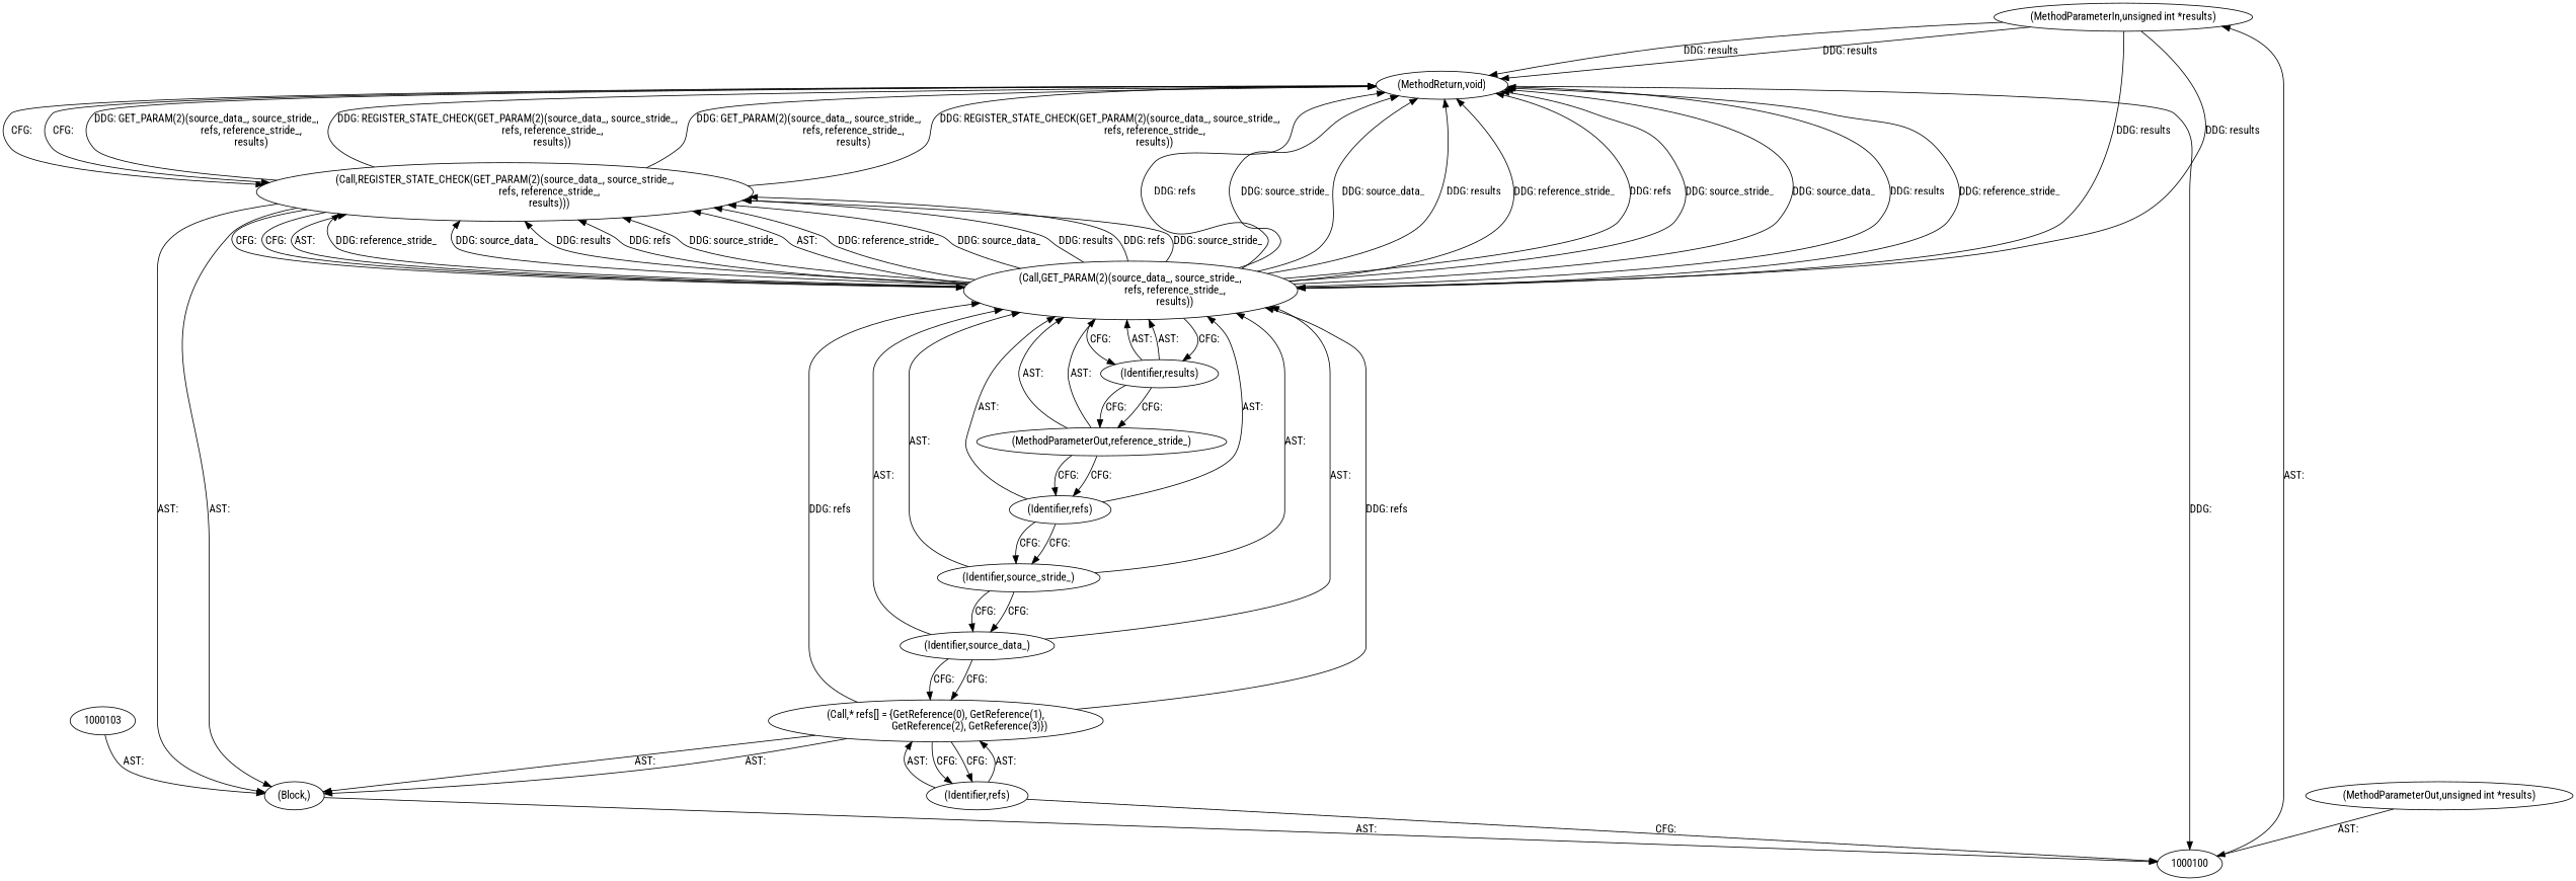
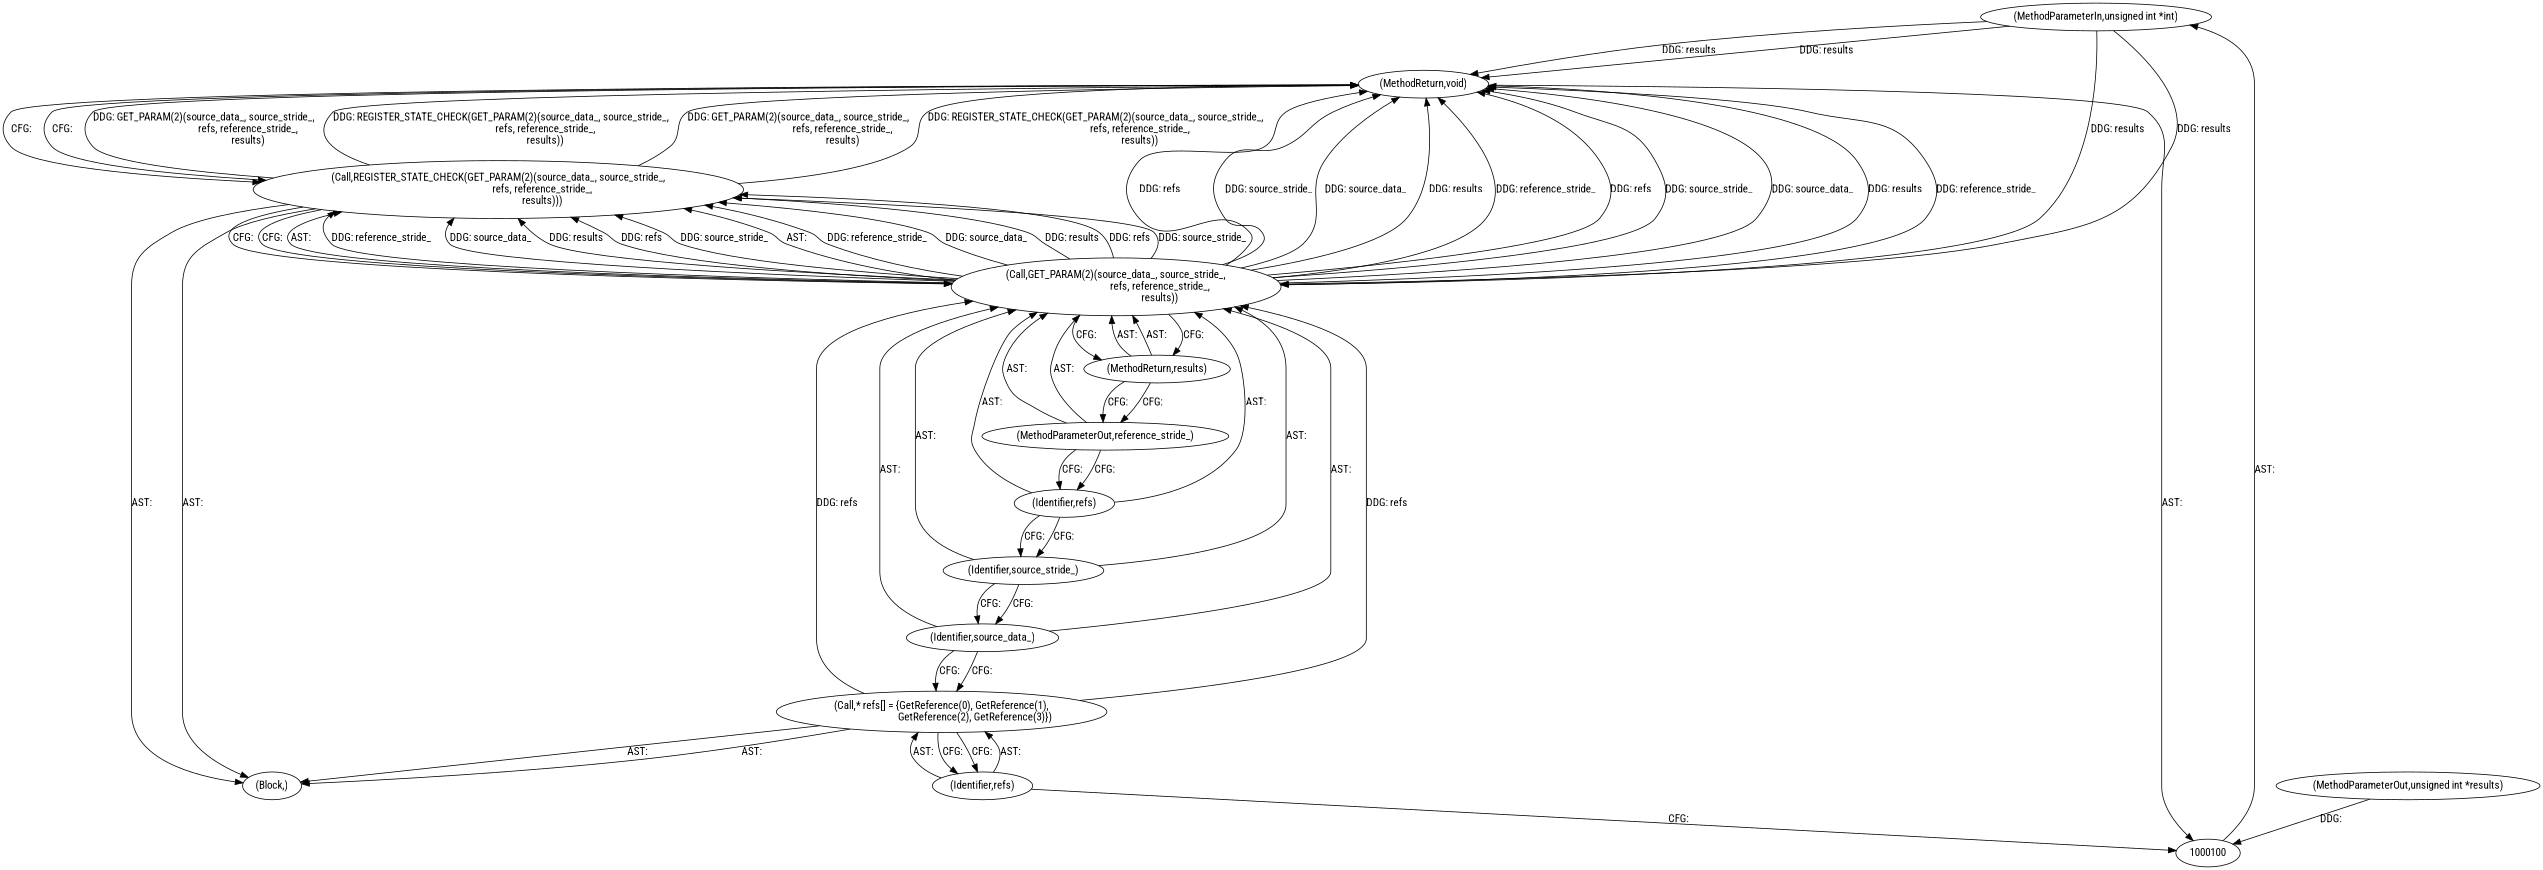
  digraph {
    fontname="Roboto Condensed"
    node [fontname="Roboto Condensed"]
    edge [fontname="Roboto Condensed"]
-   n1 [label="(MethodParameterIn,unsigned int *results)"]
+   n1 [label="(MethodParameterIn,unsigned int *int)"]
    n2 [label="(MethodReturn,void)"]
    n3 [label="(Call,GET_PARAM(2)(source_data_, source_stride_,\n                                      refs, reference_stride_,\n                                      results))"]
    1000100
    n5 [label="(Call,REGISTER_STATE_CHECK(GET_PARAM(2)(source_data_, source_stride_,\n                                      refs, reference_stride_,\n                                      results)))"]
-   n6 [label="(Identifier,results)"]
+   n6 [label="(MethodReturn,results)"]
    n7 [label="(MethodParameterOut,unsigned int *results)"]
    n8 [label="(Block,)"]
    n9 [label="(Call,* refs[] = {GetReference(0), GetReference(1),\n                             GetReference(2), GetReference(3)})"]
    n10 [label="(Identifier,refs)"]
    n11 [label="(MethodParameterOut,reference_stride_)"]
    n12 [label="(Identifier,source_data_)"]
    n13 [label="(Identifier,source_stride_)"]
    n14 [label="(Identifier,refs)"]
-   1000103
    n1 -> n2 [label="DDG: results"]
    n1 -> n2 [label="DDG: results"]
    n1 -> n3 [label="DDG: results"]
    n1 -> n3 [label="DDG: results"]
-   n2 -> 1000100 [label="DDG: "]
+   n2 -> 1000100 [label="AST: "]
    n2 -> n5 [label="CFG: "]
    n2 -> n5 [label="CFG: "]
    n3 -> n2 [label="DDG: source_data_"]
    n3 -> n2 [label="DDG: results"]
    n3 -> n2 [label="DDG: reference_stride_"]
    n3 -> n2 [label="DDG: refs"]
    n3 -> n2 [label="DDG: source_stride_"]
    n3 -> n2 [label="DDG: source_data_"]
    n3 -> n2 [label="DDG: results"]
    n3 -> n2 [label="DDG: reference_stride_"]
    n3 -> n2 [label="DDG: refs"]
    n3 -> n2 [label="DDG: source_stride_"]
    n3 -> n5 [label="AST: "]
    n3 -> n5 [label="DDG: reference_stride_"]
    n3 -> n5 [label="DDG: source_data_"]
    n3 -> n5 [label="DDG: results"]
    n3 -> n5 [label="DDG: refs"]
    n3 -> n5 [label="DDG: source_stride_"]
    n3 -> n5 [label="AST: "]
    n3 -> n5 [label="DDG: reference_stride_"]
    n3 -> n5 [label="DDG: source_data_"]
    n3 -> n5 [label="DDG: results"]
    n3 -> n5 [label="DDG: refs"]
    n3 -> n5 [label="DDG: source_stride_"]
    n3 -> n6 [label="CFG: "]
    n3 -> n6 [label="CFG: "]
    1000100 -> n1 [label="AST: "]
    n5 -> n2 [label="DDG: GET_PARAM(2)(source_data_, source_stride_,\n                                      refs, reference_stride_,\n                                      results)"]
    n5 -> n2 [label="DDG: REGISTER_STATE_CHECK(GET_PARAM(2)(source_data_, source_stride_,\n                                      refs, reference_stride_,\n                                      results))"]
    n5 -> n2 [label="DDG: GET_PARAM(2)(source_data_, source_stride_,\n                                      refs, reference_stride_,\n                                      results)"]
    n5 -> n2 [label="DDG: REGISTER_STATE_CHECK(GET_PARAM(2)(source_data_, source_stride_,\n                                      refs, reference_stride_,\n                                      results))"]
    n5 -> n3 [label="CFG: "]
    n5 -> n3 [label="CFG: "]
    n5 -> n8 [label="AST: "]
    n5 -> n8 [label="AST: "]
    n6 -> n3 [label="AST: "]
    n6 -> n3 [label="AST: "]
    n6 -> n11 [label="CFG: "]
    n6 -> n11 [label="CFG: "]
-   n7 -> 1000100 [label="AST: "]
-   n8 -> 1000100 [label="AST: "]
+   n7 -> 1000100 [label="DDG: "]
    n9 -> n3 [label="DDG: refs"]
    n9 -> n3 [label="DDG: refs"]
    n9 -> n8 [label="AST: "]
    n9 -> n8 [label="AST: "]
    n9 -> n10 [label="CFG: "]
    n9 -> n10 [label="CFG: "]
    n10 -> 1000100 [label="CFG: "]
    n10 -> n9 [label="AST: "]
    n10 -> n9 [label="AST: "]
    n11 -> n3 [label="AST: "]
    n11 -> n3 [label="AST: "]
    n11 -> n14 [label="CFG: "]
    n11 -> n14 [label="CFG: "]
    n12 -> n3 [label="AST: "]
    n12 -> n3 [label="AST: "]
    n12 -> n9 [label="CFG: "]
    n12 -> n9 [label="CFG: "]
    n13 -> n3 [label="AST: "]
    n13 -> n3 [label="AST: "]
    n13 -> n12 [label="CFG: "]
    n13 -> n12 [label="CFG: "]
    n14 -> n3 [label="AST: "]
    n14 -> n3 [label="AST: "]
    n14 -> n13 [label="CFG: "]
    n14 -> n13 [label="CFG: "]
-   1000103 -> n8 [label="AST: "]
  }
